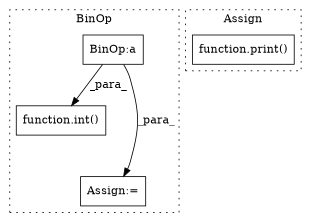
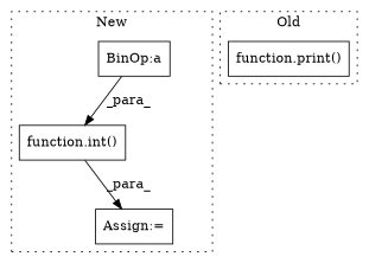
  digraph {
    node [a=75 l=3 shape=box]
    n1 [l="4,1" label="function.int()" s="14284,14340"]
    n2 [a=82 label="BinOp:a" s=14313]
    n3 [a=68 label="Assign:=" s=14281]
    n4 [l="6,1" label="function.print()" s="14506,14533"]
    subgraph cluster_1 {
-     label=BinOp
+     label=New
      style=dotted
      n1
      n2
      n3
    }
    subgraph cluster_2 {
-     label=Assign
+     label=Old
      style=dotted
      n4
    }
-   n2 -> n3 [label=_para_]
+   n1 -> n3 [label=_para_]
    n2 -> n1 [label=_para_]
  }
